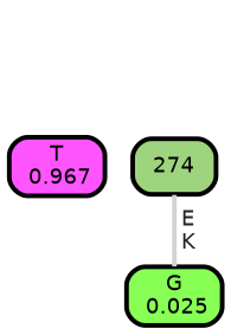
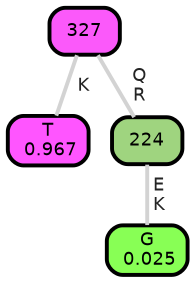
  graph {
    ranksep="0 equally"
    splines=straight
    node [color=black fontcolor=black fontname=helvetica penwidth=3 shape=box style="filled, rounded"]
    edge [color=lightgray fontcolor=grey14 fontname=helvetica fontweight=bold penwidth=3]
    n1 [fillcolor="#ff55ff" label="T\n 0.967"]
-   n3 [fillcolor="#9fd47f" label=274]
+   n2 [fillcolor="#fb59fa" label=327]
+   n3 [fillcolor="#9fd47f" label=224]
    n4 [fillcolor="#88ff55" label="G\n 0.025"]
    subgraph sub_1 {
      rank=same
    }
+   n2 -- n1 [label=" K"]
+   n2 -- n3 [label=" Q\n R"]
    n3 -- n4 [label=" E\n K"]
  }
